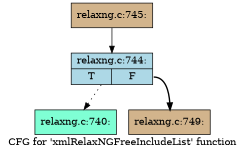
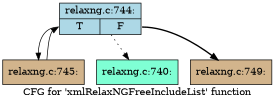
  digraph {
    label="CFG for 'xmlRelaxNGFreeIncludeList' function"
    node [fillcolor=tan shape=record style=filled]
    edge [style=solid]
    n1 [fillcolor=aquamarine label="{relaxng.c:740:}"]
    n2 [fillcolor=lightblue label="{relaxng.c:744:|{<s0>T|<s1>F}}"]
    n3 [label="{relaxng.c:745:}"]
    n4 [label="{relaxng.c:749:}"]
    n2 -> n1 [style=dotted]
+   n2 -> n3 [tailport=s0]
    n2 -> n4 [style=bold tailport=s1]
    n3 -> n2
  }
